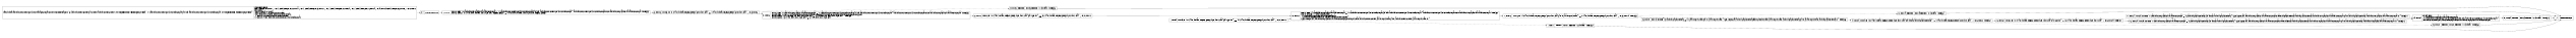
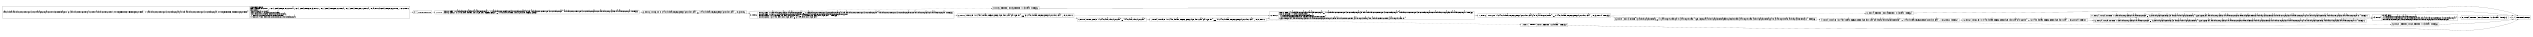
  digraph {
    rankdir=LR
    node [shape=record]
    n1 [label="{0\:\ ?|MTH_ENTER_LINE\l}"]
    n2 [label="{2\:\ 0x0000|0x0000: IGET  (r0 I:androidx.core.graphics.drawable.IconCompat) = (r7 I:androidx.core.content.pm.ShortcutInfoCompat A[D('info' androidx.core.content.pm.ShortcutInfoCompat)]) androidx.core.content.pm.ShortcutInfoCompat.mIcon androidx.core.graphics.drawable.IconCompat  (LINE:555)\l0x0002: CONST  (r1 I:??[int, float, boolean, short, byte, char, OBJECT, ARRAY]) = (0 ??[int, float, boolean, short, byte, char, OBJECT, ARRAY]) \l}"]
    n3 [label="{3\:\ 0x0003|0x0003: IF  (r0 I:??[int, boolean, OBJECT, ARRAY, byte, short, char]) != (0 ??[int, boolean, OBJECT, ARRAY, byte, short, char])  \-\> B:5:0x0006 \l}"]
    n4 [label="{4\:\ 0x0005|RETURN\l|0x0005: RETURN  (r1 I:boolean)  (LINE:556)\l}"]
    n5 [label="{5\:\ 0x0006|0x0006: IGET  (r0 I:androidx.core.graphics.drawable.IconCompat) = (r7 I:androidx.core.content.pm.ShortcutInfoCompat A[D('info' androidx.core.content.pm.ShortcutInfoCompat)]) androidx.core.content.pm.ShortcutInfoCompat.mIcon androidx.core.graphics.drawable.IconCompat  (LINE:558)\l0x0008: IGET  (r0 I:int) = (r0 I:androidx.core.graphics.drawable.IconCompat) androidx.core.graphics.drawable.IconCompat.mType int \l0x000a: CONST  (r2 I:??[boolean, int, float, short, byte, char]) = (1 ??[boolean, int, float, short, byte, char])  (LINE:559)\l0x000b: CONST  (r3 I:??[int, float, short, byte, char]) = (6 ??[int, float, short, byte, char]) \l}"]
-   n6 [label="{1\:\ ?|MTH_EXIT_BLOCK\l}"]
+   n6 [label="{1\:\ ?|MTH_LINES_BLOCK\l}"]
    n7 [label="{6\:\ 0x000c|0x000c: IF  (r0 I:??[int, boolean, OBJECT, ARRAY, byte, short, char] A[D('type' int)]) == (r3 I:??[int, boolean, OBJECT, ARRAY, byte, short, char])  \-\> B:10:0x0012 \l}"]
+   n8 [label="{7\:\ 0x000e|0x000e: CONST  (r4 I:??[int, float, short, byte, char]) = (4 ??[int, float, short, byte, char]) \l}"]
    n9 [label="{10\:\ 0x0012|0x0012: IGET  (r4 I:androidx.core.graphics.drawable.IconCompat) = (r7 I:androidx.core.content.pm.ShortcutInfoCompat A[D('info' androidx.core.content.pm.ShortcutInfoCompat)]) androidx.core.content.pm.ShortcutInfoCompat.mIcon androidx.core.graphics.drawable.IconCompat  (LINE:562)\l0x0014: INVOKE  (r4 I:java.io.InputStream) = \l  (r4 I:androidx.core.graphics.drawable.IconCompat)\l  (r6 I:android.content.Context A[D('context' android.content.Context)])\l type: VIRTUAL call: androidx.core.graphics.drawable.IconCompat.getUriInputStream(android.content.Context):java.io.InputStream A[MD:(android.content.Context):java.io.InputStream (m)]\l}"]
    n10 [label="{8\:\ 0x000f|0x000f: IF  (r0 I:??[int, boolean, OBJECT, ARRAY, byte, short, char] A[D('type' int)]) == (r4 I:??[int, boolean, OBJECT, ARRAY, byte, short, char])  \-\> B:10:0x0012 \l}"]
    n11 [label="{11\:\ 0x0018|0x0018: IF  (r4 I:??[int, boolean, OBJECT, ARRAY, byte, short, char] A[D('is' java.io.InputStream)]) != (0 ??[int, boolean, OBJECT, ARRAY, byte, short, char])  \-\> B:13:0x001b  (LINE:563)\l}"]
    n12 [label="{9\:\ 0x0011|RETURN\l|0x0011: RETURN  (r2 I:boolean)  (LINE:560)\l}"]
    n13 [label="{12\:\ 0x001a|RETURN\l|0x001a: RETURN  (r1 I:boolean)  (LINE:564)\l}"]
    n14 [label="{13\:\ 0x001b|0x001b: INVOKE  (r5 I:android.graphics.Bitmap) = (r4 I:java.io.InputStream A[D('is' java.io.InputStream)]) type: STATIC call: android.graphics.BitmapFactory.decodeStream(java.io.InputStream):android.graphics.Bitmap A[MD:(java.io.InputStream):android.graphics.Bitmap (c)] (LINE:566)\l}"]
    n15 [label="{14\:\ 0x001f|0x001f: IF  (r5 I:??[int, boolean, OBJECT, ARRAY, byte, short, char] A[D('bitmap' android.graphics.Bitmap)]) != (0 ??[int, boolean, OBJECT, ARRAY, byte, short, char])  \-\> B:16:0x0022  (LINE:567)\l}"]
    n16 [label="{15\:\ 0x0021|RETURN\l|0x0021: RETURN  (r1 I:boolean)  (LINE:568)\l}"]
    n17 [label="{16\:\ 0x0022|0x0022: IF  (r0 I:??[int, boolean, OBJECT, ARRAY, byte, short, char] A[D('type' int)]) != (r3 I:??[int, boolean, OBJECT, ARRAY, byte, short, char])  \-\> B:18:0x0029  (LINE:570)\l}"]
    n18 [label="{17\:\ 0x0024|0x0024: INVOKE  (r1 I:androidx.core.graphics.drawable.IconCompat) = (r5 I:android.graphics.Bitmap A[D('bitmap' android.graphics.Bitmap)]) type: STATIC call: androidx.core.graphics.drawable.IconCompat.createWithAdaptiveBitmap(android.graphics.Bitmap):androidx.core.graphics.drawable.IconCompat A[MD:(android.graphics.Bitmap):androidx.core.graphics.drawable.IconCompat (m)] (LINE:571)\l}"]
    n19 [label="{18\:\ 0x0029|0x0029: INVOKE  (r1 I:androidx.core.graphics.drawable.IconCompat) = (r5 I:android.graphics.Bitmap A[D('bitmap' android.graphics.Bitmap)]) type: STATIC call: androidx.core.graphics.drawable.IconCompat.createWithBitmap(android.graphics.Bitmap):androidx.core.graphics.drawable.IconCompat A[MD:(android.graphics.Bitmap):androidx.core.graphics.drawable.IconCompat (m)] (LINE:572)\l}"]
    n20 [label="{19\:\ 0x002d|0x702d: IPUT  \l  (r1 I:androidx.core.graphics.drawable.IconCompat)\l  (r7 I:androidx.core.content.pm.ShortcutInfoCompat A[D('info' androidx.core.content.pm.ShortcutInfoCompat)])\l androidx.core.content.pm.ShortcutInfoCompat.mIcon androidx.core.graphics.drawable.IconCompat \l}"]
    n21 [label="{20\:\ 0x002f|RETURN\l|0x002f: RETURN  (r2 I:boolean)  (LINE:573)\l}"]
    n22 [label="{static boolean androidx.core.content.pm.ShortcutManagerCompat.convertUriIconToBitmapIcon((r6 I:android.content.Context A[D('context' android.content.Context), IMMUTABLE_TYPE, METHOD_ARGUMENT]), (r7 I:androidx.core.content.pm.ShortcutInfoCompat A[D('info' androidx.core.content.pm.ShortcutInfoCompat), IMMUTABLE_TYPE, METHOD_ARGUMENT]))  | USE_LINES_HINTS\lCROSS_EDGE: B:9:0x0011 \-\> B:1:?, CROSS_EDGE: B:12:0x001a \-\> B:1:?, CROSS_EDGE: B:15:0x0021 \-\> B:1:?, CROSS_EDGE: B:20:0x002f \-\> B:1:?, CROSS_EDGE: B:18:0x0029 \-\> B:19:0x002d, CROSS_EDGE: B:6:0x000c \-\> B:10:0x0012\lDebug Info:\l  0x000a\-0x002f: r0 'type' I\l  0x0018\-0x002f: r4 'is' Ljava\/io\/InputStream;\l  0x001f\-0x002f: r5 'bitmap' Landroid\/graphics\/Bitmap;\l  \-1 \-0x002f: r6 'context' Landroid\/content\/Context;\l  \-1 \-0x002f: r7 'info' Landroidx\/core\/content\/pm\/ShortcutInfoCompat;\l}"]
    n1 -> n2
    n2 -> n3
    n3 -> n4 [style=dashed]
    n3 -> n5
    n4 -> n6
    n5 -> n7
+   n7 -> n8 [style=dashed]
    n7 -> n9
+   n8 -> n10
    n9 -> n11
    n10 -> n9
    n10 -> n12 [style=dashed]
    n11 -> n13 [style=dashed]
    n11 -> n14
    n12 -> n6
    n13 -> n6
    n14 -> n15
    n15 -> n16 [style=dashed]
    n15 -> n17
    n16 -> n6
    n17 -> n18 [style=dashed]
    n17 -> n19
    n18 -> n20
    n19 -> n20
    n20 -> n21
    n21 -> n6
    n22 -> n1
  }
